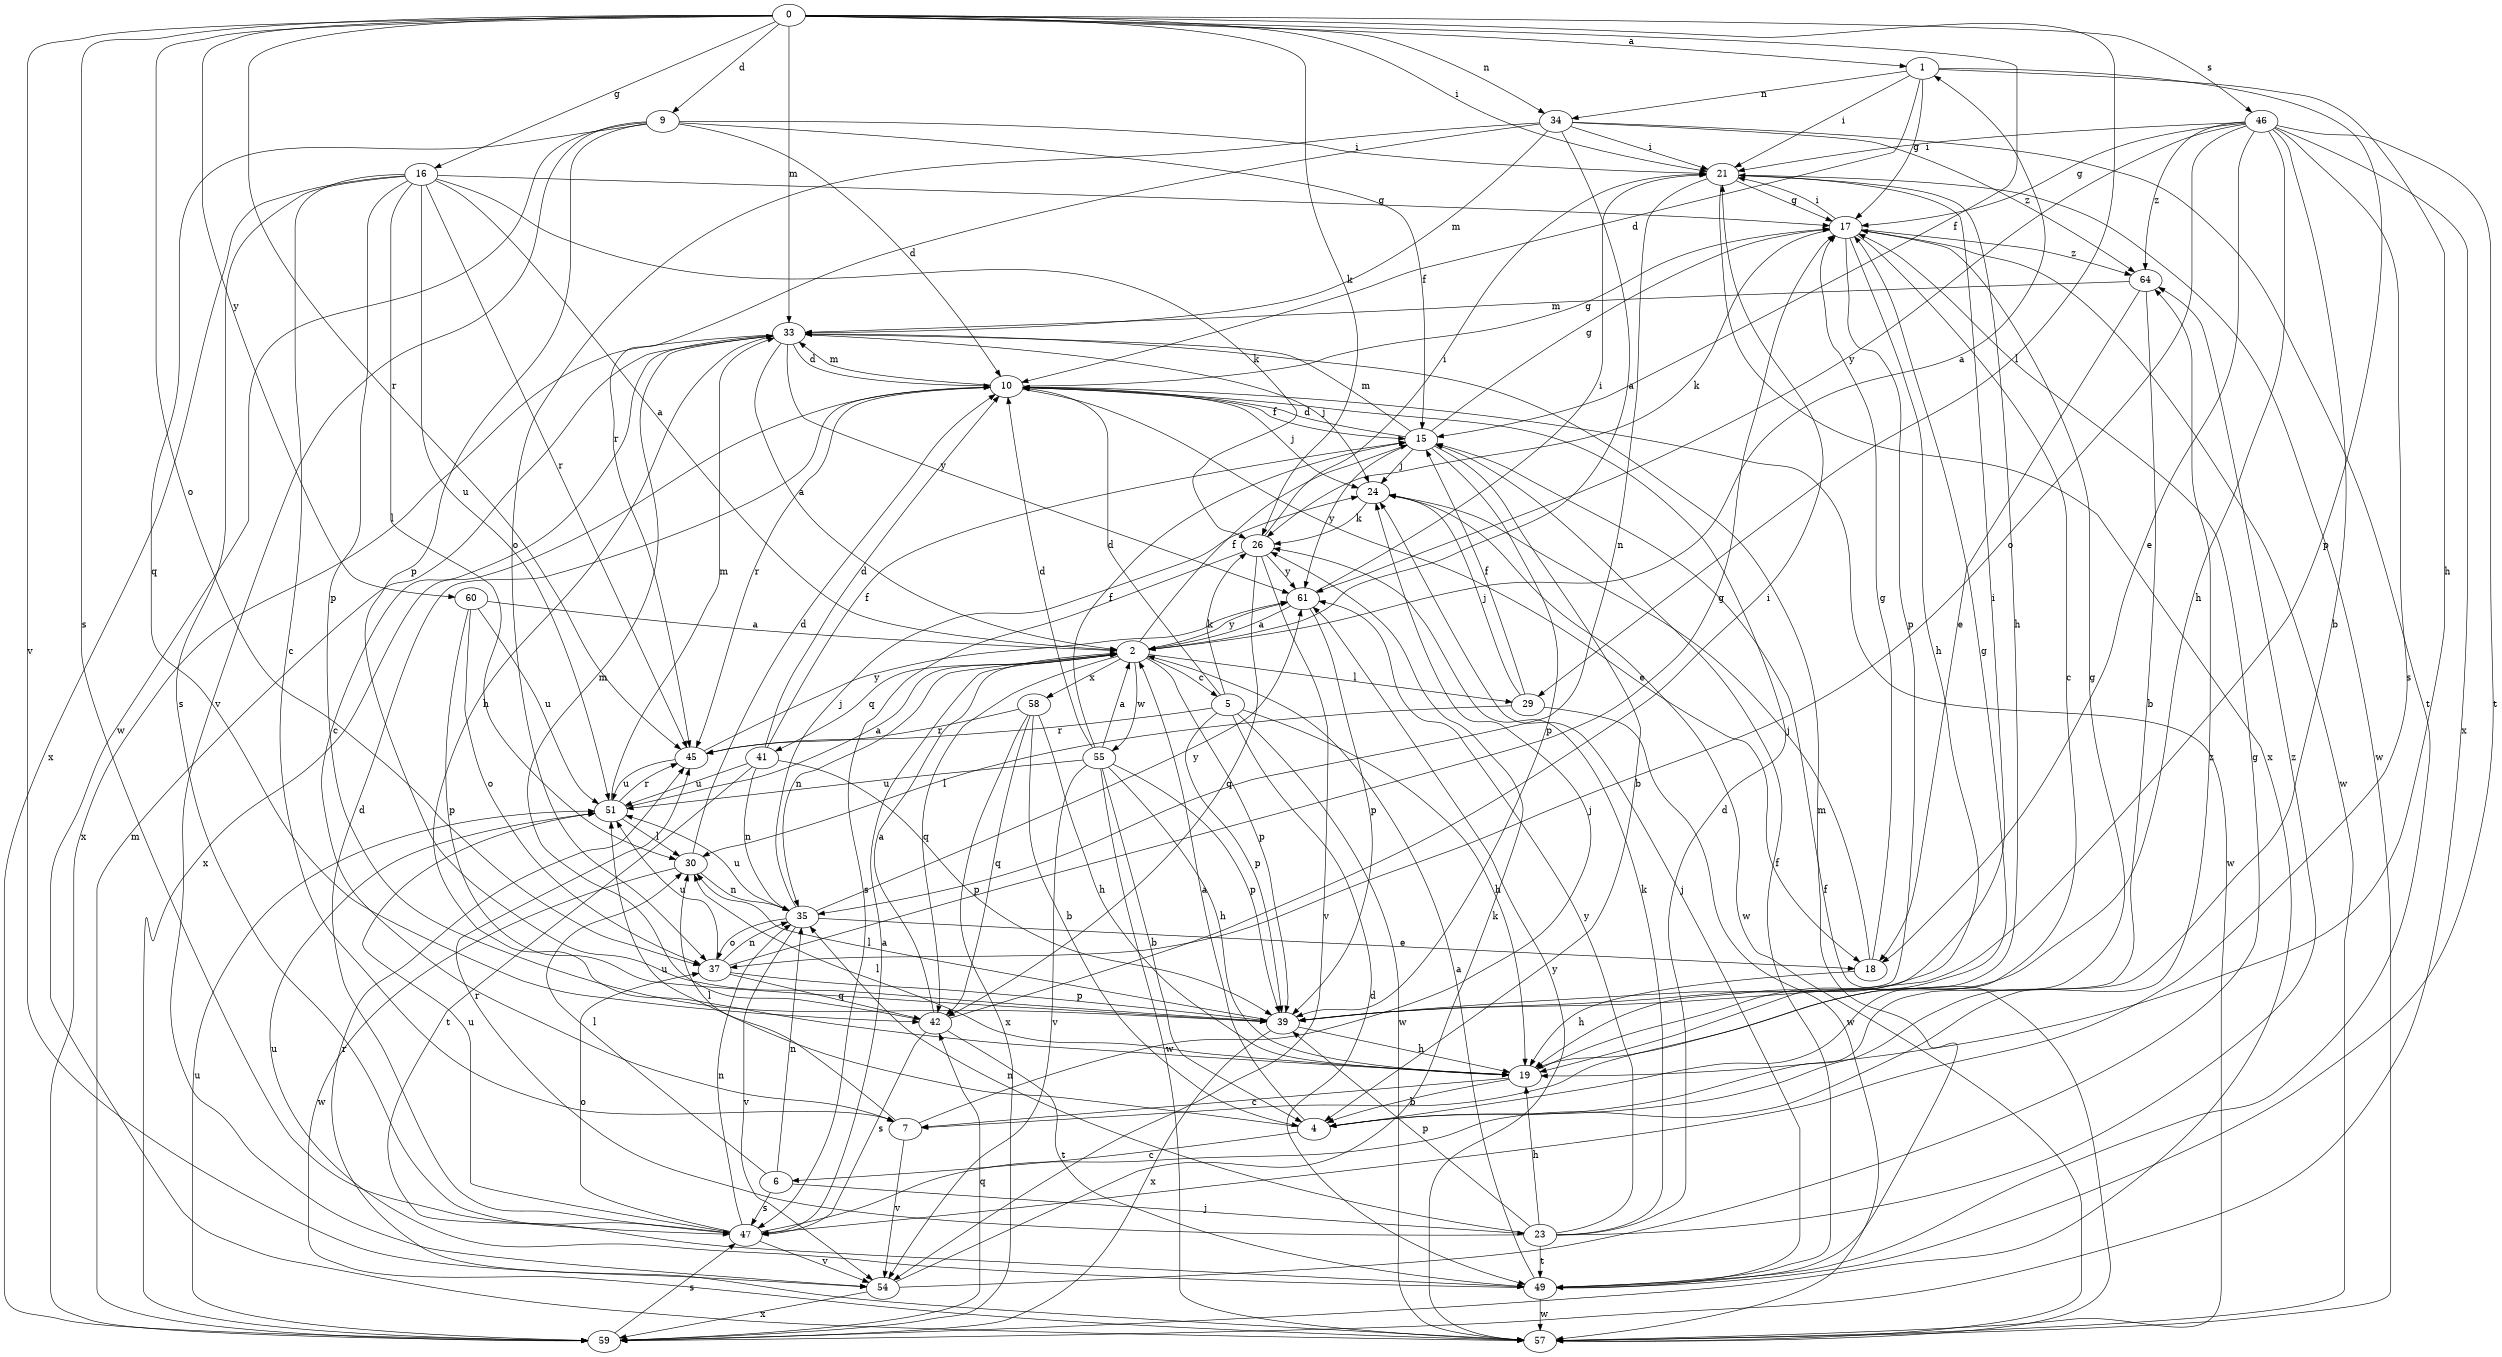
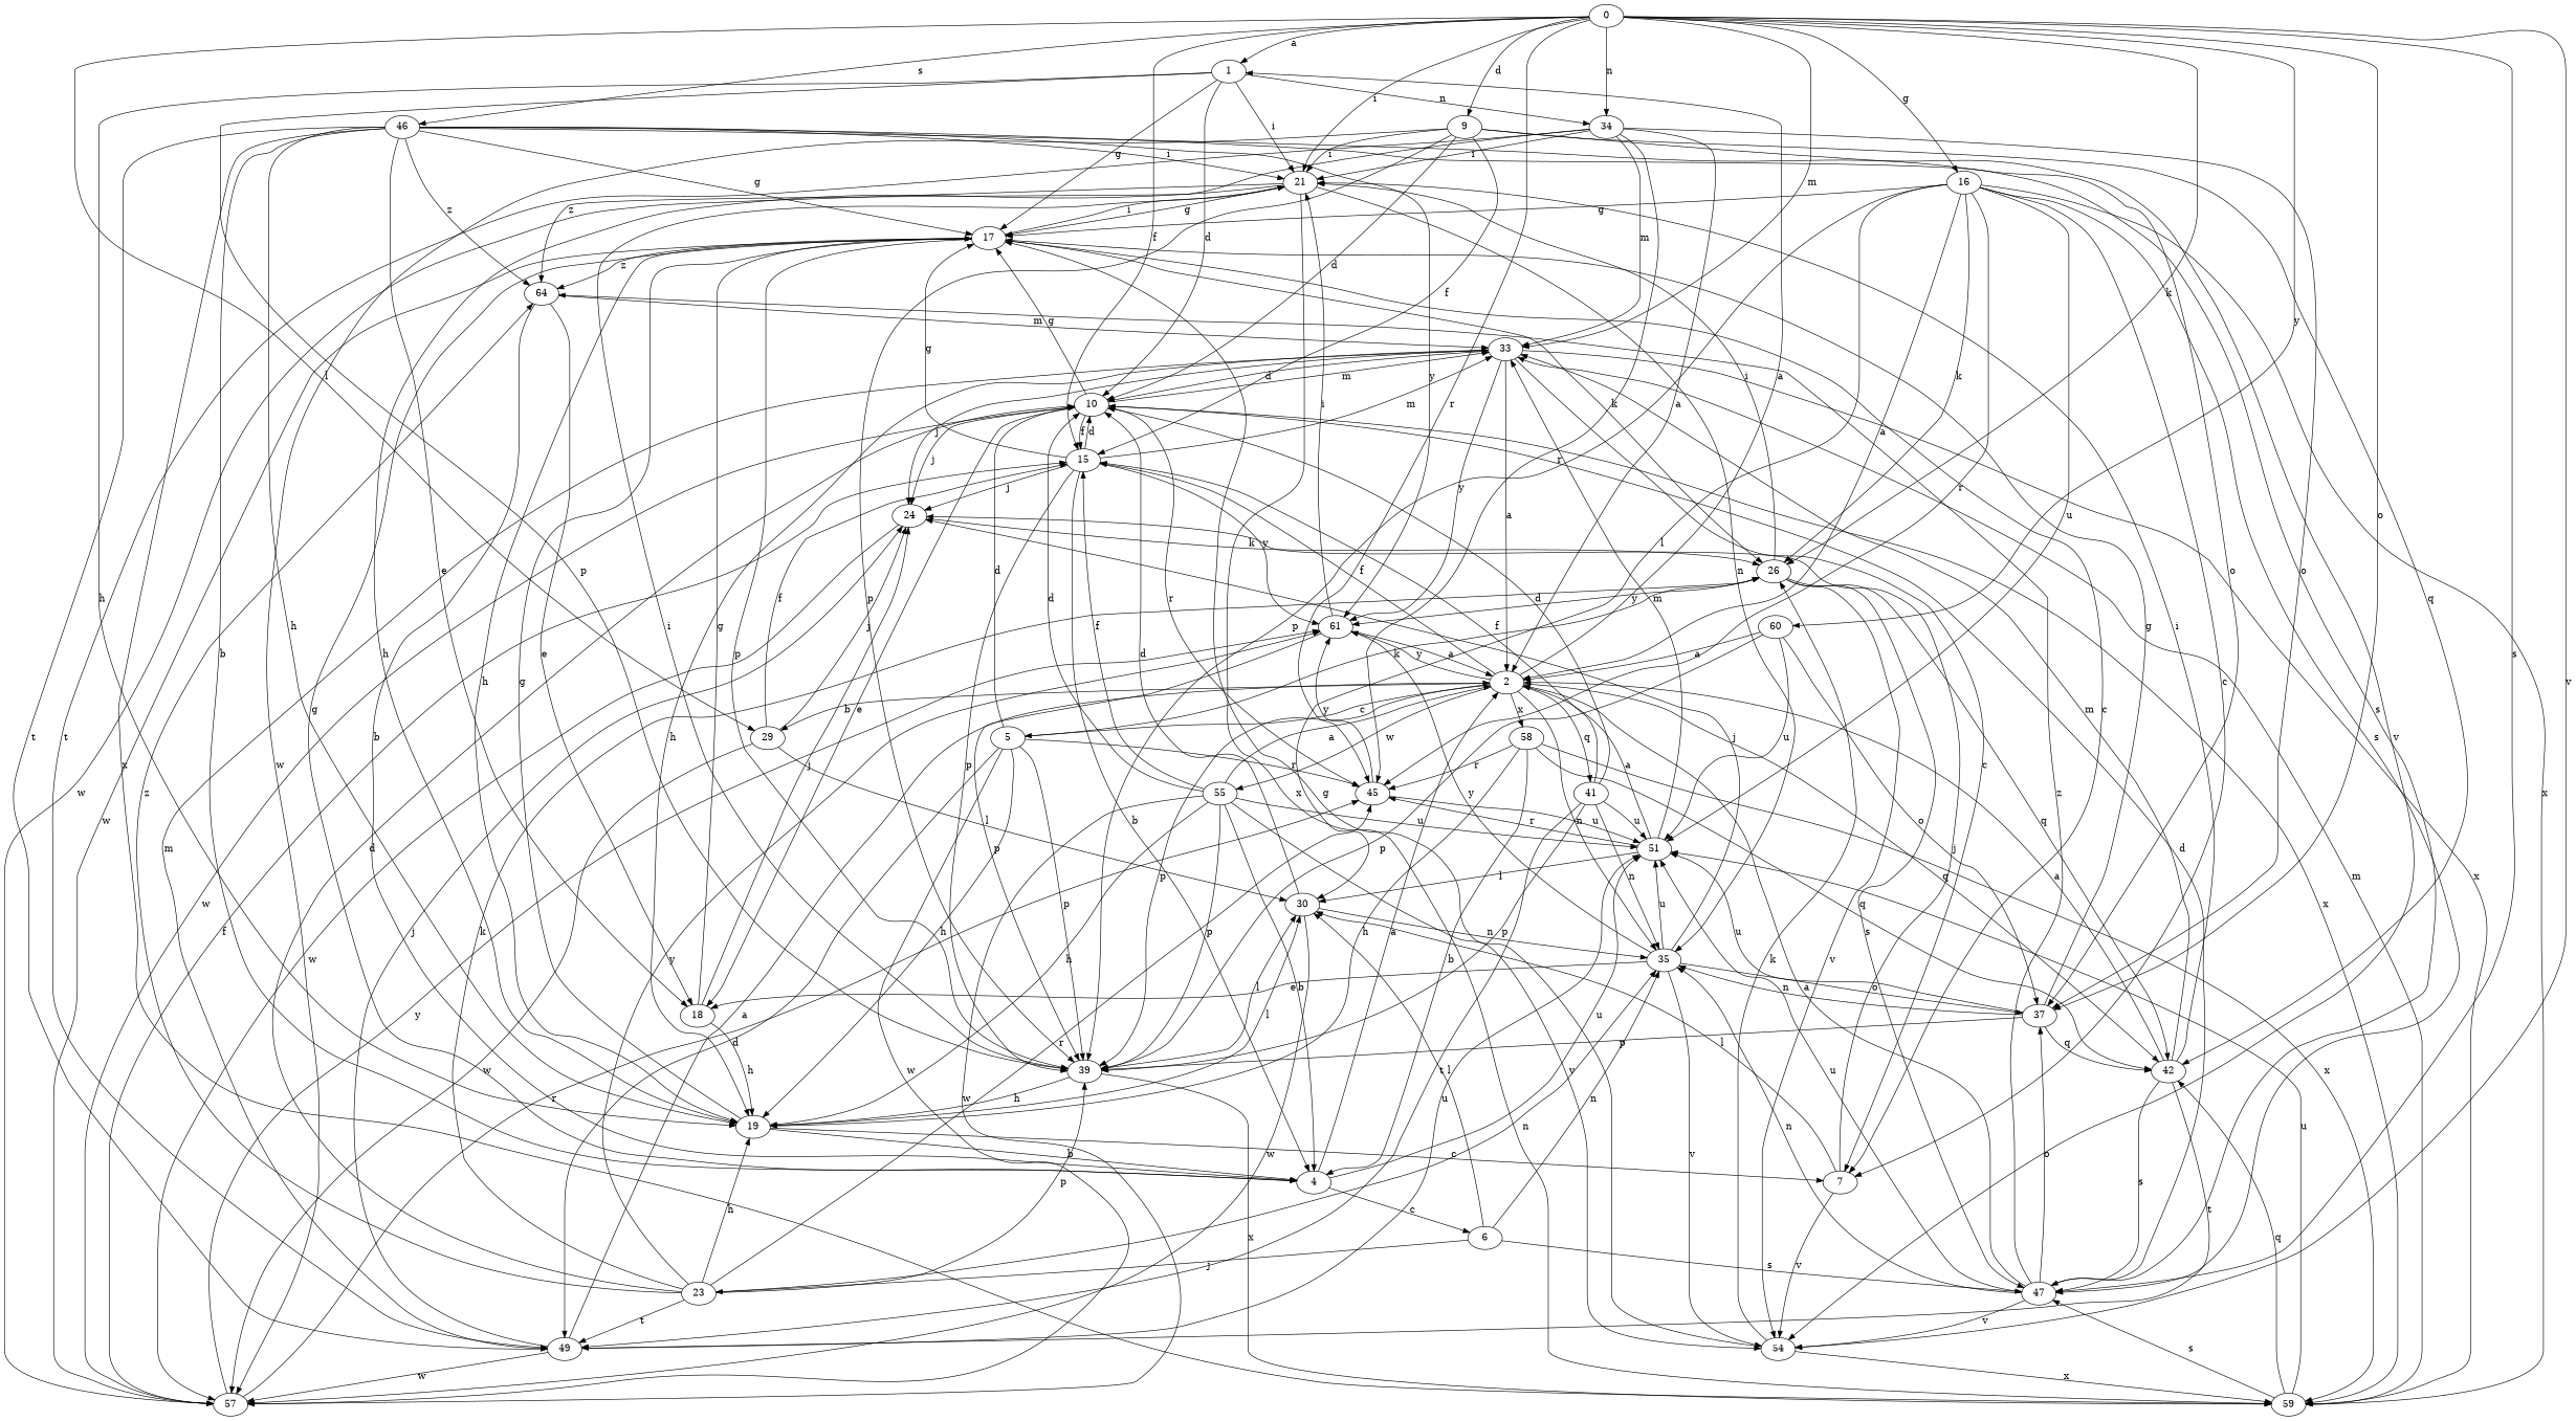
  strict digraph {
    0
    1
    9
    15
    16
    21
    26
    29
    33
    34
    37
    45
    46
    47
    54
    60
    10
    17
    19
    39
    42
    57
    61
    4
    24
    2
    51
    30
    7
    59
    35
    49
    64
    n34 [label=18]
    5
    41
    55
    58
    6
    23
    0 -> 1 [label=a]
    0 -> 9 [label=d]
    0 -> 15 [label=f]
    0 -> 16 [label=g]
    0 -> 21 [label=i]
    0 -> 26 [label=k]
    0 -> 29 [label=l]
    0 -> 33 [label=m]
    0 -> 34 [label=n]
    0 -> 37 [label=o]
    0 -> 45 [label=r]
    0 -> 46 [label=s]
    0 -> 47 [label=s]
    0 -> 54 [label=v]
    0 -> 60 [label=y]
    1 -> 21 [label=i]
    1 -> 34 [label=n]
    1 -> 10 [label=d]
    1 -> 17 [label=g]
    1 -> 19 [label=h]
    1 -> 39 [label=p]
    9 -> 15 [label=f]
    9 -> 21 [label=i]
    9 -> 54 [label=v]
    9 -> 10 [label=d]
    9 -> 39 [label=p]
    9 -> 42 [label=q]
    9 -> 57 [label=w]
    15 -> 33 [label=m]
    15 -> 10 [label=d]
    15 -> 17 [label=g]
    15 -> 39 [label=p]
    15 -> 61 [label=y]
    15 -> 4 [label=b]
    15 -> 24 [label=j]
    16 -> 26 [label=k]
    16 -> 45 [label=r]
    16 -> 47 [label=s]
    16 -> 17 [label=g]
    16 -> 39 [label=p]
    16 -> 2 [label=a]
    16 -> 51 [label=u]
    16 -> 30 [label=l]
    16 -> 7 [label=c]
    16 -> 59 [label=x]
    21 -> 17 [label=g]
    21 -> 19 [label=h]
    21 -> 57 [label=w]
    21 -> 59 [label=x]
    21 -> 35 [label=n]
    26 -> 21 [label=i]
    26 -> 47 [label=s]
    26 -> 54 [label=v]
    26 -> 42 [label=q]
    26 -> 61 [label=y]
    29 -> 15 [label=f]
    29 -> 57 [label=w]
    29 -> 24 [label=j]
    29 -> 30 [label=l]
    33 -> 10 [label=d]
    33 -> 19 [label=h]
    33 -> 61 [label=y]
    33 -> 24 [label=j]
    33 -> 2 [label=a]
    33 -> 7 [label=c]
    33 -> 59 [label=x]
    34 -> 21 [label=i]
    34 -> 33 [label=m]
    34 -> 37 [label=o]
    34 -> 45 [label=r]
    34 -> 2 [label=a]
    34 -> 49 [label=t]
    34 -> 64 [label=z]
    37 -> 17 [label=g]
    37 -> 39 [label=p]
    37 -> 42 [label=q]
    37 -> 51 [label=u]
    37 -> 35 [label=n]
    45 -> 61 [label=y]
    45 -> 51 [label=u]
    46 -> 21 [label=i]
    46 -> 37 [label=o]
    46 -> 47 [label=s]
    46 -> 17 [label=g]
    46 -> 19 [label=h]
    46 -> 61 [label=y]
    46 -> 4 [label=b]
    46 -> 59 [label=x]
    46 -> 49 [label=t]
    46 -> 64 [label=z]
    46 -> n34 [label=e]
    47 -> 37 [label=o]
    47 -> 54 [label=v]
    47 -> 10 [label=d]
    47 -> 2 [label=a]
    47 -> 51 [label=u]
    47 -> 35 [label=n]
    47 -> 64 [label=z]
    54 -> 26 [label=k]
    54 -> 17 [label=g]
    54 -> 59 [label=x]
    60 -> 37 [label=o]
    60 -> 39 [label=p]
    60 -> 2 [label=a]
    60 -> 51 [label=u]
    10 -> 15 [label=f]
    10 -> 33 [label=m]
    10 -> 45 [label=r]
    10 -> 17 [label=g]
    10 -> 57 [label=w]
    10 -> 24 [label=j]
    10 -> 59 [label=x]
    10 -> n34 [label=e]
    17 -> 21 [label=i]
    17 -> 26 [label=k]
    17 -> 19 [label=h]
    17 -> 39 [label=p]
    17 -> 57 [label=w]
    17 -> 7 [label=c]
    17 -> 64 [label=z]
    19 -> 17 [label=g]
    19 -> 4 [label=b]
    19 -> 30 [label=l]
    19 -> 7 [label=c]
    39 -> 21 [label=i]
    39 -> 19 [label=h]
    39 -> 30 [label=l]
    39 -> 59 [label=x]
    42 -> 21 [label=i]
    42 -> 33 [label=m]
    42 -> 47 [label=s]
    42 -> 2 [label=a]
    42 -> 49 [label=t]
    57 -> 15 [label=f]
    57 -> 45 [label=r]
    57 -> 61 [label=y]
    61 -> 21 [label=i]
    61 -> 39 [label=p]
    61 -> 2 [label=a]
    4 -> 17 [label=g]
    4 -> 2 [label=a]
    4 -> 51 [label=u]
    4 -> 6 [label=c]
    24 -> 26 [label=k]
    24 -> 57 [label=w]
    2 -> 1 [label=a]
    2 -> 15 [label=f]
-   2 -> 29 [label=l]
+   2 -> 29 [label=b]
    2 -> 39 [label=p]
    2 -> 42 [label=q]
    2 -> 61 [label=y]
    2 -> 35 [label=n]
    2 -> 5 [label=c]
    2 -> 41 [label=q]
    2 -> 55 [label=w]
    2 -> 58 [label=x]
    51 -> 33 [label=m]
    51 -> 45 [label=r]
    51 -> 2 [label=a]
    51 -> 30 [label=l]
    30 -> 10 [label=d]
    30 -> 57 [label=w]
    30 -> 35 [label=n]
    7 -> 54 [label=v]
    7 -> 24 [label=j]
    7 -> 30 [label=l]
    59 -> 33 [label=m]
    59 -> 47 [label=s]
    59 -> 42 [label=q]
    59 -> 51 [label=u]
    35 -> 37 [label=o]
    35 -> 54 [label=v]
    35 -> 61 [label=y]
    35 -> 24 [label=j]
    35 -> 51 [label=u]
    35 -> n34 [label=e]
-   49 -> 15 [label=f]
    49 -> 33 [label=m]
    49 -> 57 [label=w]
    49 -> 24 [label=j]
    49 -> 2 [label=a]
    49 -> 51 [label=u]
    64 -> 33 [label=m]
    64 -> 4 [label=b]
    64 -> n34 [label=e]
    n34 -> 17 [label=g]
    n34 -> 19 [label=h]
    n34 -> 24 [label=j]
    5 -> 26 [label=k]
    5 -> 45 [label=r]
    5 -> 10 [label=d]
    5 -> 19 [label=h]
    5 -> 39 [label=p]
    5 -> 57 [label=w]
    5 -> 49 [label=d]
    41 -> 15 [label=f]
    41 -> 10 [label=d]
    41 -> 39 [label=p]
    41 -> 51 [label=u]
    41 -> 35 [label=n]
    41 -> 49 [label=t]
    55 -> 15 [label=f]
    55 -> 54 [label=v]
    55 -> 10 [label=d]
    55 -> 19 [label=h]
    55 -> 39 [label=p]
    55 -> 57 [label=w]
    55 -> 4 [label=b]
    55 -> 2 [label=a]
    55 -> 51 [label=u]
    58 -> 45 [label=r]
    58 -> 19 [label=h]
    58 -> 42 [label=q]
    58 -> 4 [label=b]
    58 -> 59 [label=x]
    6 -> 47 [label=s]
    6 -> 30 [label=l]
    6 -> 35 [label=n]
    6 -> 23 [label=j]
    23 -> 26 [label=k]
    23 -> 45 [label=r]
    23 -> 10 [label=d]
    23 -> 19 [label=h]
    23 -> 39 [label=p]
    23 -> 61 [label=y]
    23 -> 35 [label=n]
    23 -> 49 [label=t]
    23 -> 64 [label=z]
  }
